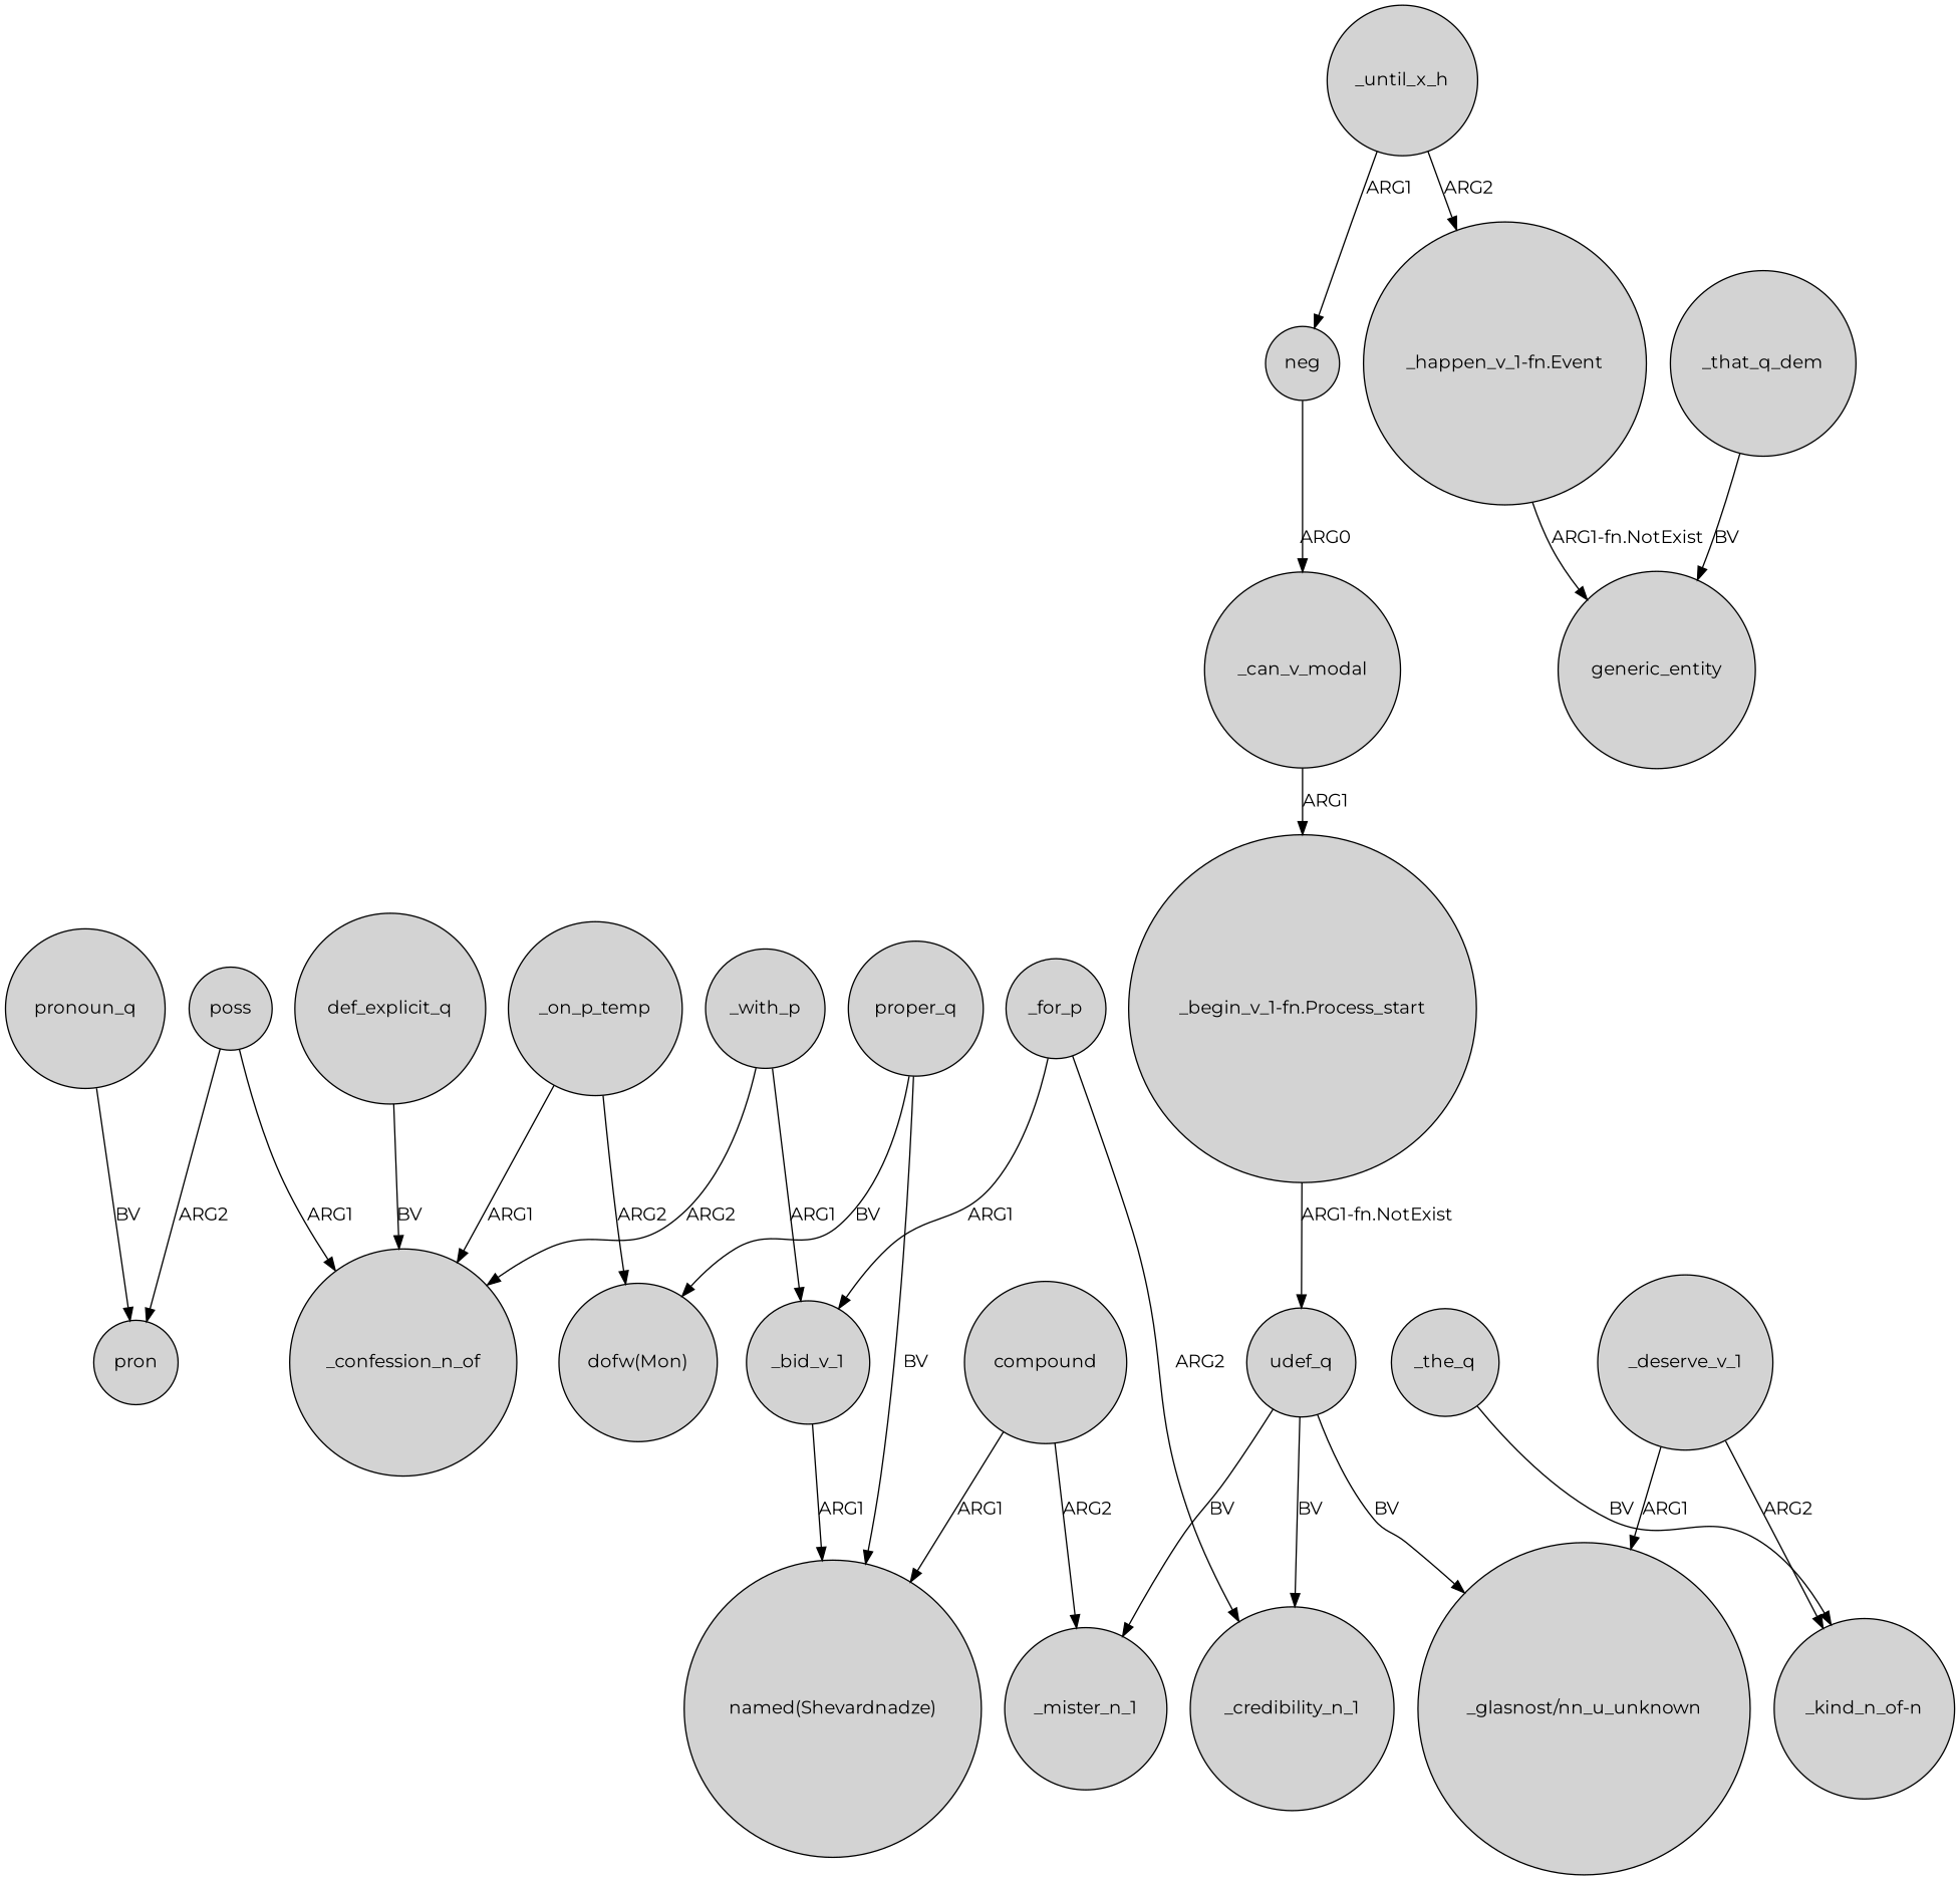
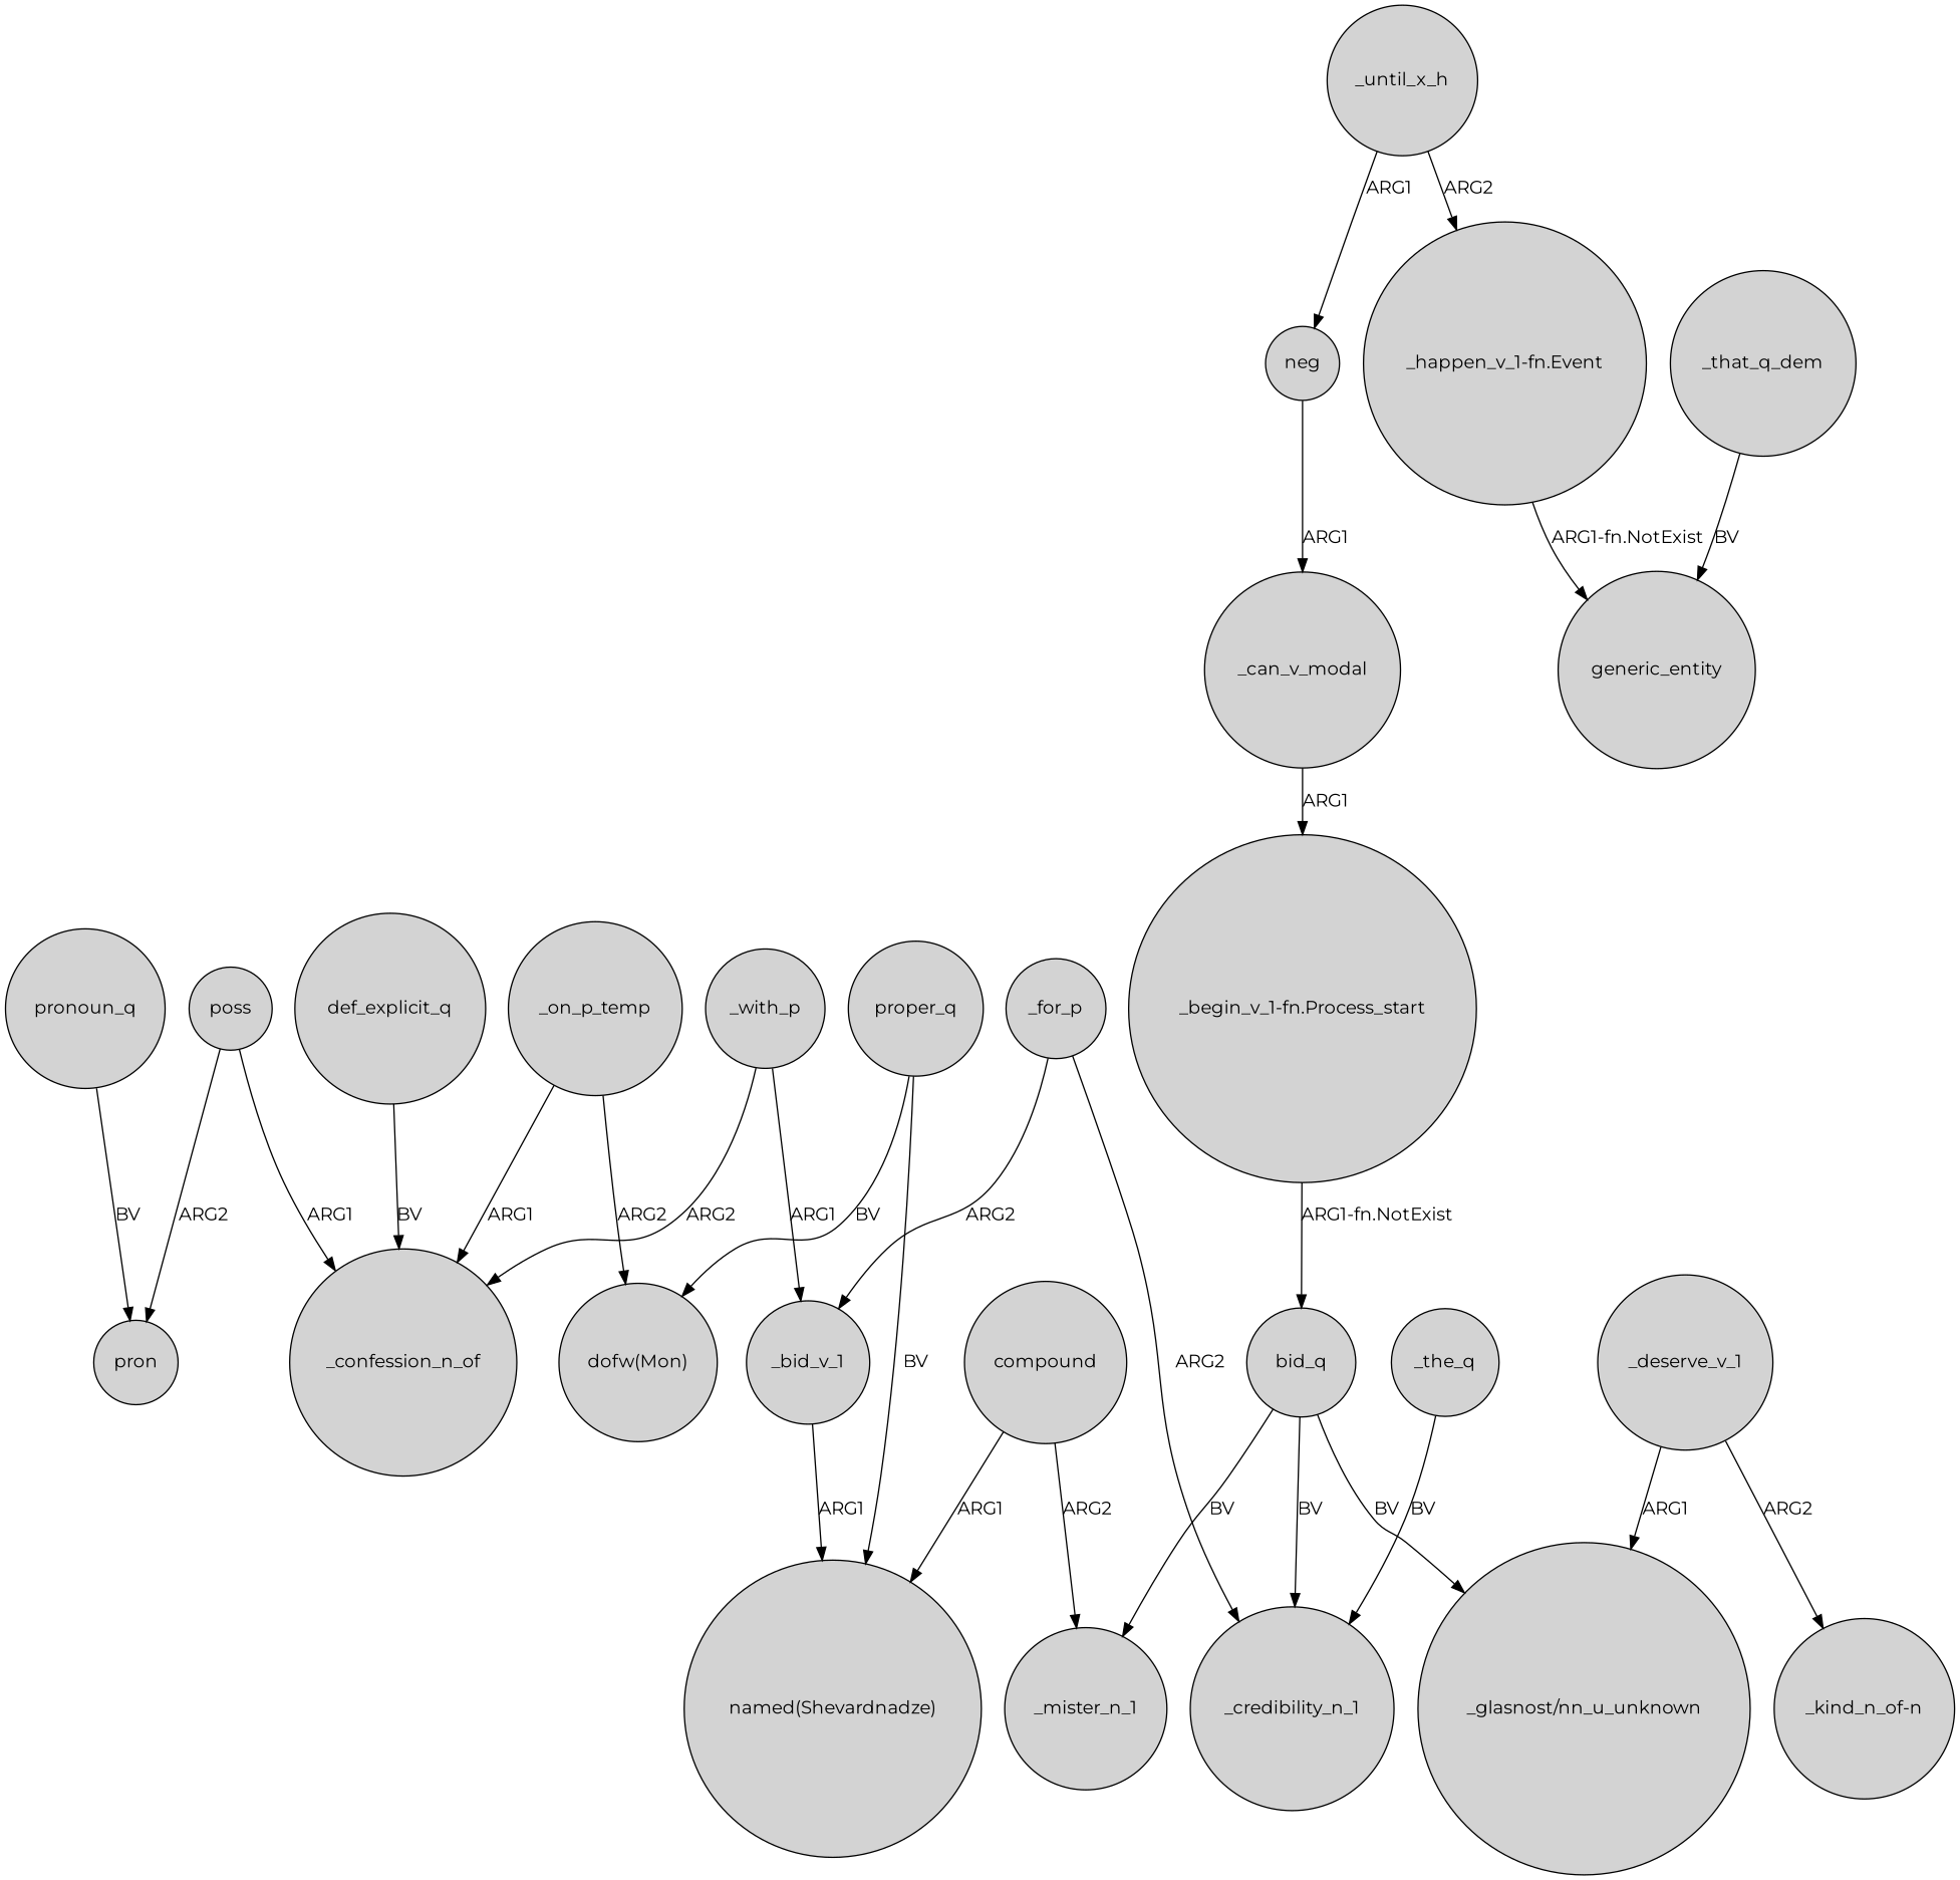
  digraph {
    fontname=Montserrat
    node [fontname=Montserrat shape=circle style=filled]
    edge [fontname=Montserrat]
    poss
    pron
    _confession_n_of
    _for_p
    _bid_v_1
    _credibility_n_1
    "named(Shevardnadze)"
    _that_q_dem
    generic_entity
    _until_x_h
    "_happen_v_1-fn.Event"
    neg
    _can_v_modal
    compound
    _mister_n_1
    _deserve_v_1
    "_kind_n_of-n"
    "_glasnost/nn_u_unknown"
    _on_p_temp
    "dofw(Mon)"
-   udef_q
+   udef_q [label=bid_q]
    "_begin_v_1-fn.Process_start"
    _with_p
    pronoun_q
    proper_q
    def_explicit_q
    _the_q
    poss -> pron [label=ARG2]
    poss -> _confession_n_of [label=ARG1]
-   _for_p -> _bid_v_1 [label=ARG1]
+   _for_p -> _bid_v_1 [label=ARG2]
    _for_p -> _credibility_n_1 [label=ARG2]
    _bid_v_1 -> "named(Shevardnadze)" [label=ARG1]
    _that_q_dem -> generic_entity [label=BV]
    _until_x_h -> "_happen_v_1-fn.Event" [label=ARG2]
    _until_x_h -> neg [label=ARG1]
    "_happen_v_1-fn.Event" -> generic_entity [label="ARG1-fn.NotExist"]
-   neg -> _can_v_modal [label=ARG0]
+   neg -> _can_v_modal [label=ARG1]
    _can_v_modal -> "_begin_v_1-fn.Process_start" [label=ARG1]
    compound -> "named(Shevardnadze)" [label=ARG1]
    compound -> _mister_n_1 [label=ARG2]
    _deserve_v_1 -> "_kind_n_of-n" [label=ARG2]
    _deserve_v_1 -> "_glasnost/nn_u_unknown" [label=ARG1]
    _on_p_temp -> _confession_n_of [label=ARG1]
    _on_p_temp -> "dofw(Mon)" [label=ARG2]
    udef_q -> _credibility_n_1 [label=BV]
    udef_q -> _mister_n_1 [label=BV]
    udef_q -> "_glasnost/nn_u_unknown" [label=BV]
    "_begin_v_1-fn.Process_start" -> udef_q [label="ARG1-fn.NotExist"]
    _with_p -> _confession_n_of [label=ARG2]
    _with_p -> _bid_v_1 [label=ARG1]
    pronoun_q -> pron [label=BV]
    proper_q -> "named(Shevardnadze)" [label=BV]
    proper_q -> "dofw(Mon)" [label=BV]
    def_explicit_q -> _confession_n_of [label=BV]
-   _the_q -> "_kind_n_of-n" [label=BV]
+   _the_q -> _credibility_n_1 [label=BV]
  }
